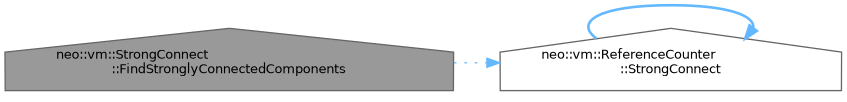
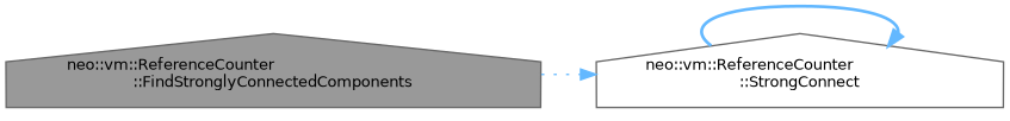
  digraph {
    rankdir=LR
    node [fontname=Helvetica fontsize=10 shape=house style=filled]
    edge [color=steelblue1 fontname=Helvetica fontsize=10 labelfontname=Helvetica labelfontsize=10]
-   n1 [color=gray40 fillcolor=grey60 fontcolor=black height=0.2 label="neo::vm::StrongConnect\l::FindStronglyConnectedComponents" width=0.4]
+   n1 [color=gray40 fillcolor=grey60 fontcolor=black height=0.2 label="neo::vm::ReferenceCounter\l::FindStronglyConnectedComponents" width=0.4]
    n2 [color=grey40 fillcolor=white height=0.2 label="neo::vm::ReferenceCounter\l::StrongConnect" width=0.4]
    n1 -> n2 [style=dotted]
    n2 -> n2 [style=bold]
  }
